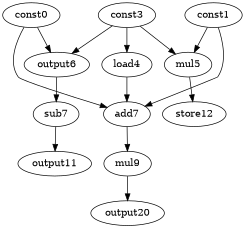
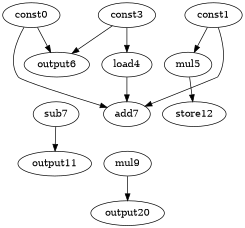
  digraph {
    node [opcode=const]
    edge [operand=0]
    n1 [label=output6 opcode=sub]
    const0
    add7 [opcode=add]
    load4 [opcode=load]
    n5 [label=sub7 opcode=sub]
    mul9 [opcode=mul]
    const1
    mul5 [opcode=mul]
    store12 [opcode=store]
    n10 [label=output20 opcode=output]
    output11 [opcode=output]
    const3
-   n1 -> n5 [operand=1]
    const0 -> n1
    const0 -> add7
-   add7 -> mul9
    load4 -> add7 [operand=1]
    n5 -> output11
    mul9 -> n10
    const1 -> add7 [operand=1]
    const1 -> mul5
    mul5 -> store12 [operand=1]
    const3 -> n1 [operand=1]
    const3 -> load4
-   const3 -> mul5 [operand=1]
  }
